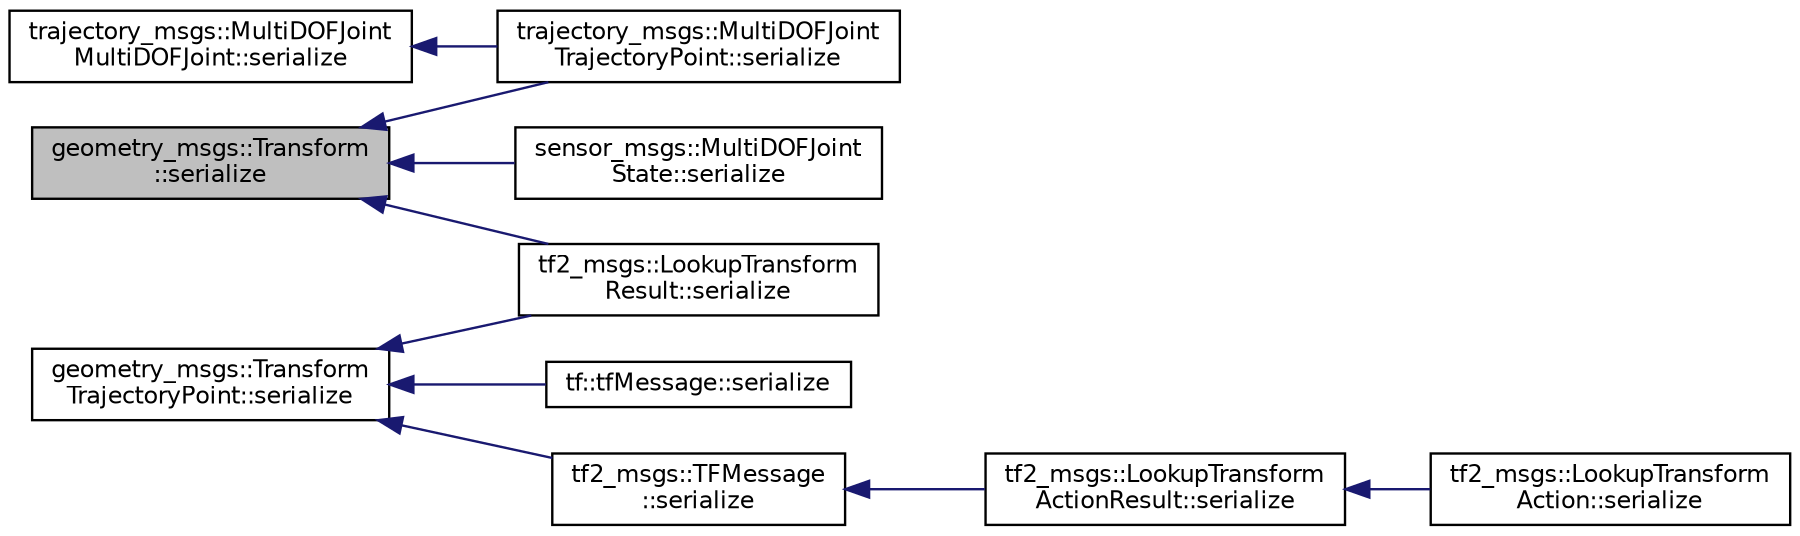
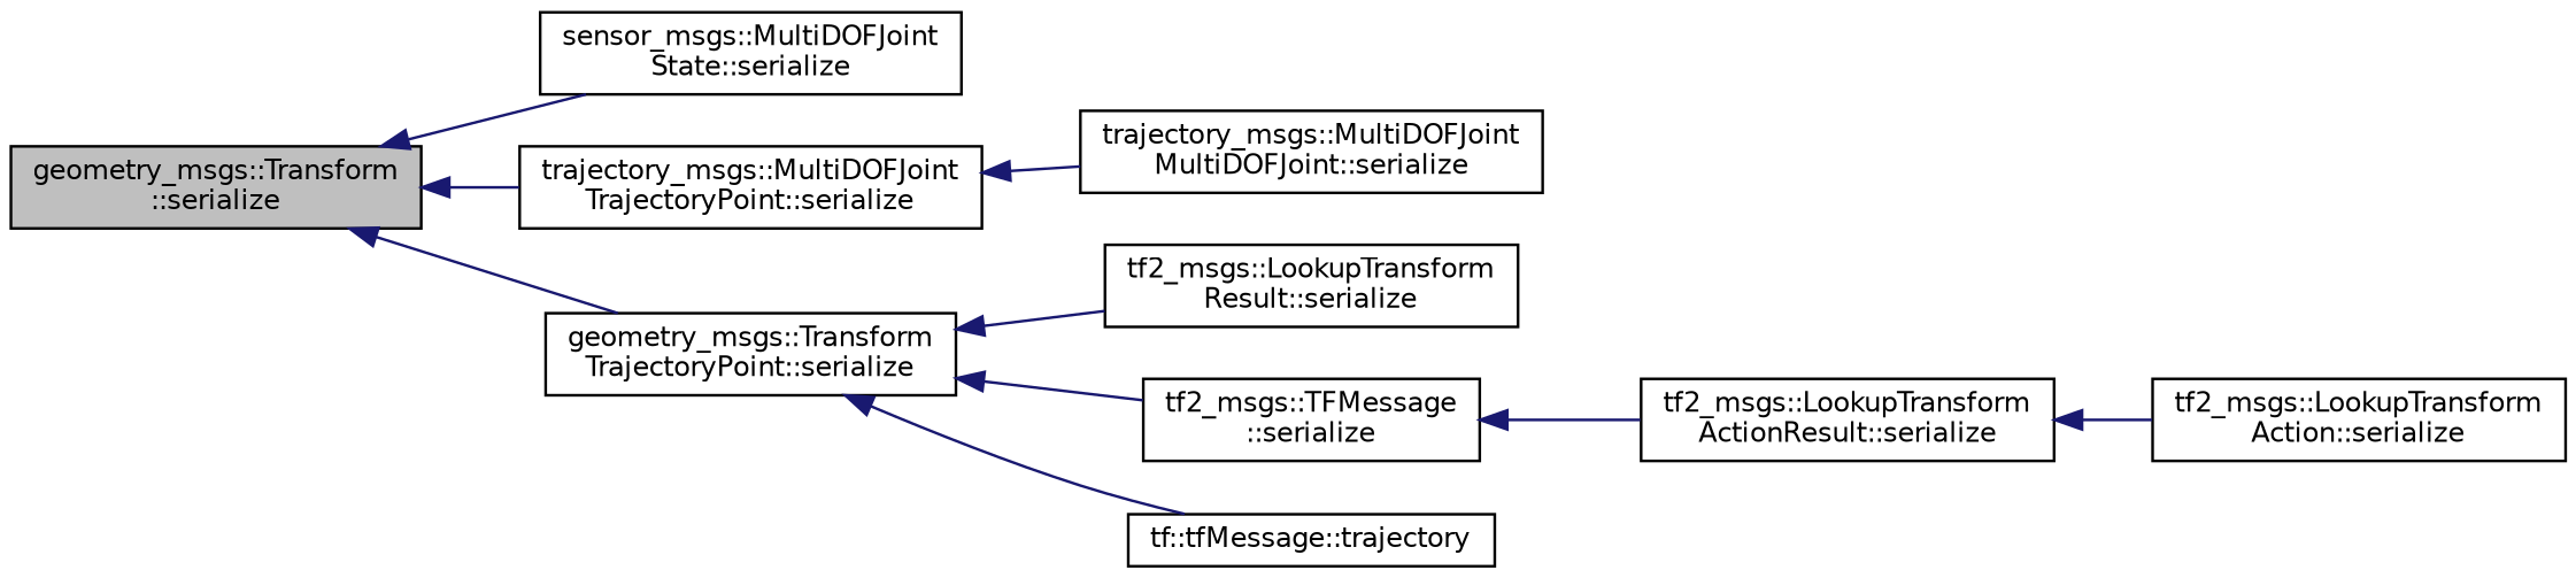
  digraph {
    rankdir=LR
    node [color=black fillcolor=white fontname=Helvetica fontsize=10 shape=record style=filled]
    edge [color=midnightblue dir=back fontname=Helvetica fontsize=10 labelfontname=Helvetica labelfontsize=10 style=solid]
    n1 [fillcolor=grey75 fontcolor=black height=0.2 label="geometry_msgs::Transform\l::serialize" width=0.4]
    n2 [height=0.2 label="sensor_msgs::MultiDOFJoint\lState::serialize" width=0.4]
    n3 [height=0.2 label="trajectory_msgs::MultiDOFJoint\lTrajectoryPoint::serialize" width=0.4]
    n4 [height=0.2 label="geometry_msgs::Transform\lTrajectoryPoint::serialize" width=0.4]
    n5 [height=0.2 label="trajectory_msgs::MultiDOFJoint\lMultiDOFJoint::serialize" width=0.4]
    n6 [height=0.2 label="tf2_msgs::LookupTransform\lResult::serialize" width=0.4]
    n7 [height=0.2 label="tf2_msgs::TFMessage\l::serialize" width=0.4]
-   n8 [height=0.2 label="tf::tfMessage::serialize" width=0.4]
+   n8 [height=0.2 label="tf::tfMessage::trajectory" width=0.4]
    n9 [height=0.2 label="tf2_msgs::LookupTransform\lActionResult::serialize" width=0.4]
    n10 [height=0.2 label="tf2_msgs::LookupTransform\lAction::serialize" width=0.4]
    n1 -> n2
    n1 -> n3
-   n1 -> n6
-   n5 -> n3
+   n1 -> n4
+   n3 -> n5
    n4 -> n6
    n4 -> n7
    n4 -> n8
    n7 -> n9
    n9 -> n10
  }
